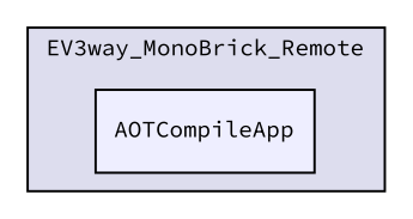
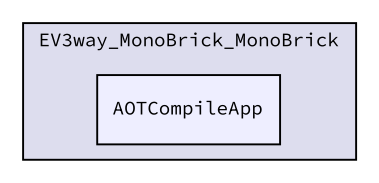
  digraph {
    compound=true
    fontname="Source Code Pro"
    n1 [fillcolor="#eeeeff" fontname="Source Code Pro" fontsize=10 label=AOTCompileApp pencolor=black shape=box style=filled]
    subgraph cluster_1 {
      bgcolor="#ddddee"
      fontsize=10
-     label=EV3way_MonoBrick_Remote
+     label=EV3way_MonoBrick_MonoBrick
      pencolor=black
      n1
    }
  }
